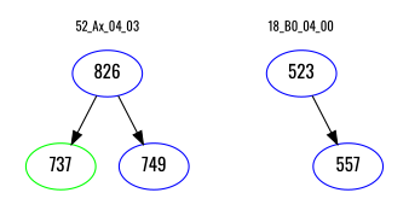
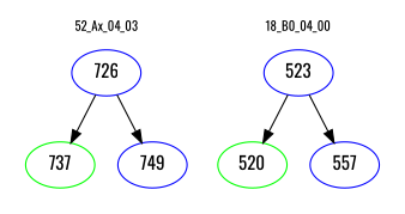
  digraph {
    fontname=Oswald
    node [color=blue fontname=Oswald]
    edge [color=black fontname=Oswald]
-   n1 [label=826]
+   n1 [label=726]
    n2 [color=green label=737]
    n3 [label=749]
    n4 [label=523]
+   n5 [color=green label=520]
    n6 [label=557]
    subgraph cluster_1 {
      color=white
      fontsize=10
      label="52_Ax_04_03"
      n1
      n2
      n3
    }
    subgraph cluster_2 {
      color=white
      fontsize=10
      label="18_B0_04_00"
      n4
+     n5
      n6
    }
    n1 -> n2
    n1 -> n3
+   n4 -> n5
    n4 -> n6
  }
